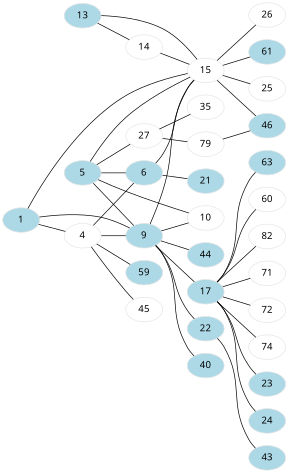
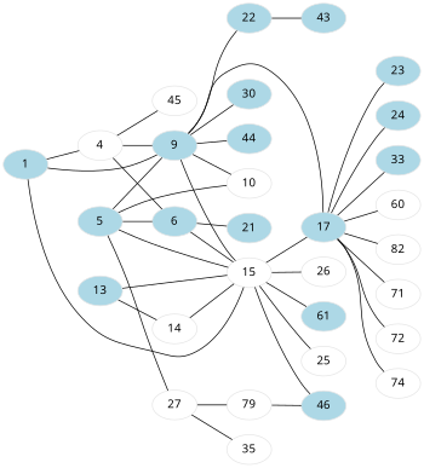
  graph {
    fontname="Noto Sans"
    rankdir=LR
    node [color=gray90 fillcolor=lightblue fontname="Noto Sans" style=filled]
    edge [fontname="Noto Sans"]
    1 [super="+2+36"]
    4 [fillcolor=white super="+28"]
    9 [super="+11+12+34+67"]
    15 [fillcolor=white super="+31+38+58+51+48+40+16+19"]
    45 [fillcolor=white]
-   59
    6 [super="+7"]
    10 [fillcolor=white super="+79"]
    17 [super="+41+18"]
    22
-   30 [label=40]
+   30
    44
    25 [fillcolor=white]
    26 [fillcolor=white]
    46
    61 [super="+75"]
    5 [super="+57+8"]
    27 [fillcolor=white super="+70"]
    21
    35 [fillcolor=white]
    n21 [fillcolor=white label=79]
    23
    24
-   33 [label=63]
+   33
    60 [fillcolor=white]
    n26 [fillcolor=white label=82]
    71 [fillcolor=white]
    72 [fillcolor=white]
    74 [fillcolor=white]
    43
    13 [super="+49+50+65"]
    14 [fillcolor=white super="+54+55+66"]
    1 -- 4 [weight=3]
    1 -- 9
    1 -- 15 [weight=2]
    4 -- 9
    4 -- 45
-   4 -- 59
    4 -- 6
    9 -- 15 [weight=3]
    9 -- 10 [weight=3]
    9 -- 17
    9 -- 22
    9 -- 30
    9 -- 44
+   15 -- 17 [weight=4]
    15 -- 25
    15 -- 26
    15 -- 46
    15 -- 61
    6 -- 15
    6 -- 21
    17 -- 23
    17 -- 24
    17 -- 33
    17 -- 60
    17 -- n26
    17 -- 71
    17 -- 72
    17 -- 74
    22 -- 43
    5 -- 9
    5 -- 15
    5 -- 6 [weight=4]
    5 -- 10
    5 -- 27
    27 -- 35
    27 -- n21
    n21 -- 46
    13 -- 15 [weight=2]
    13 -- 14
    14 -- 15 [weight=2]
  }
